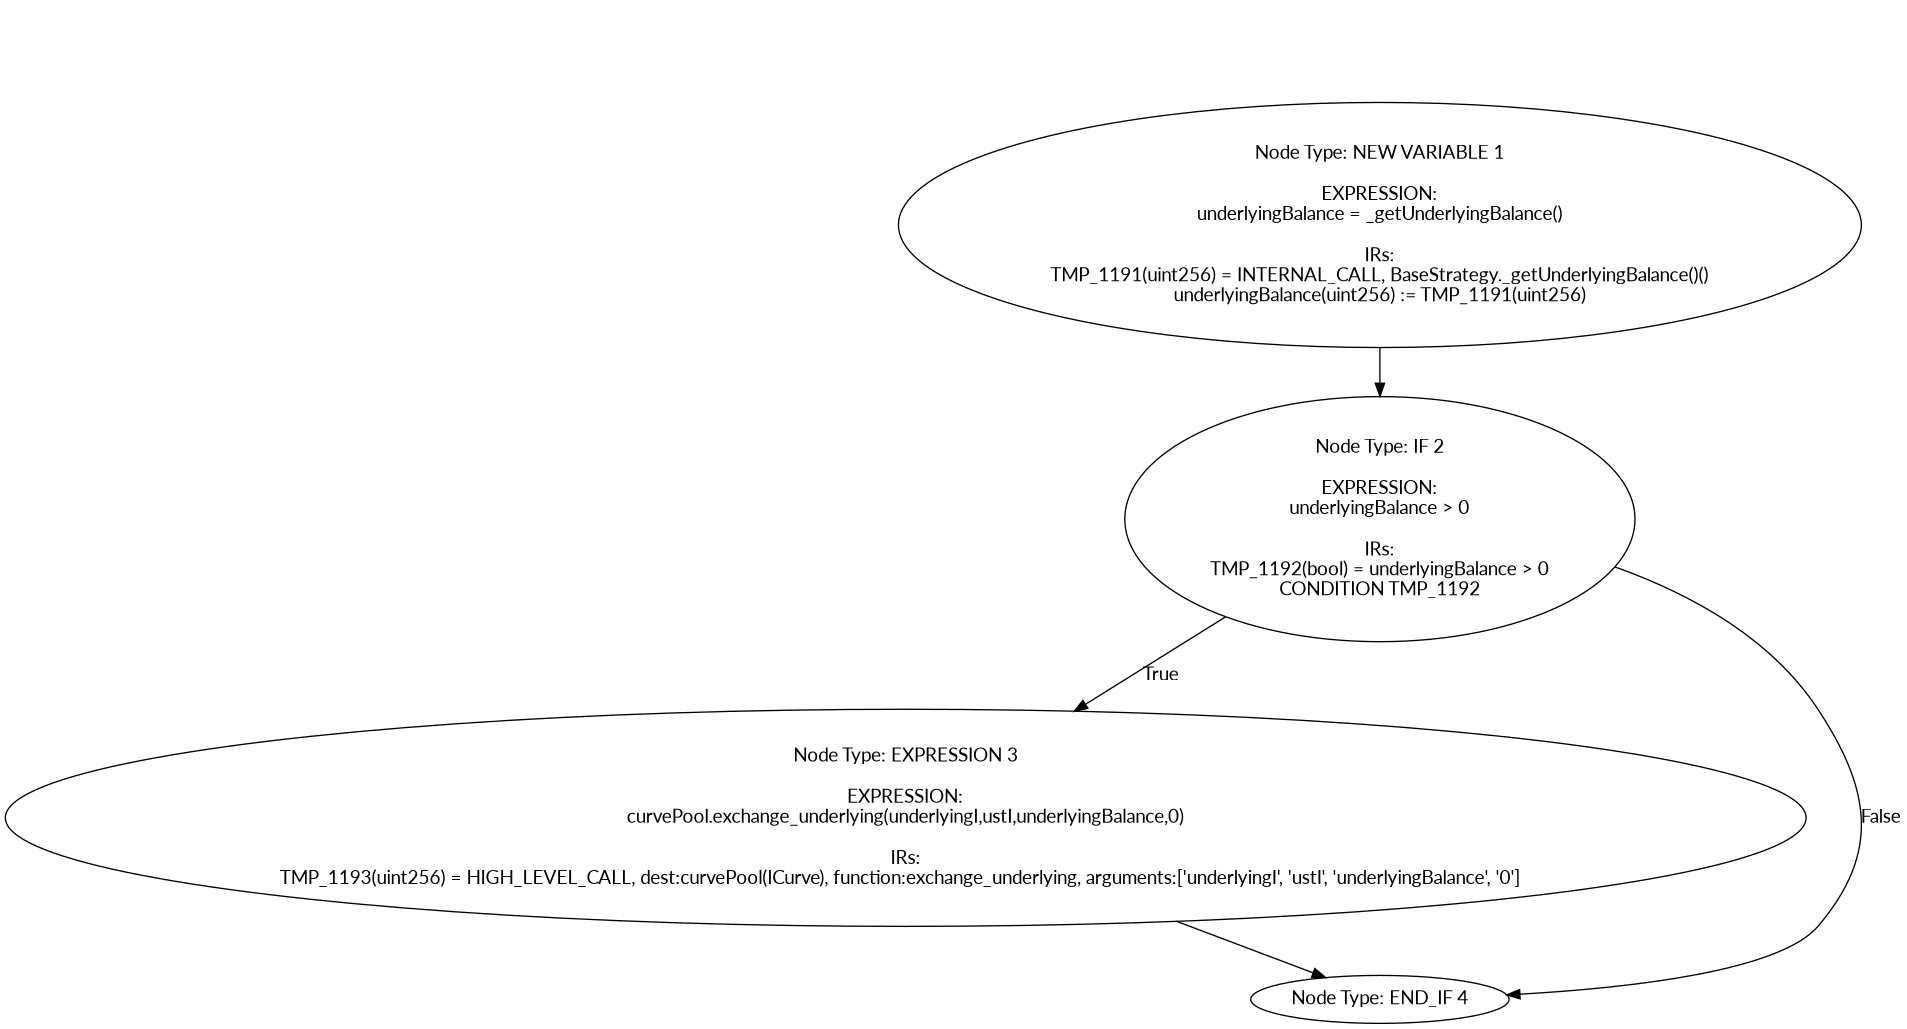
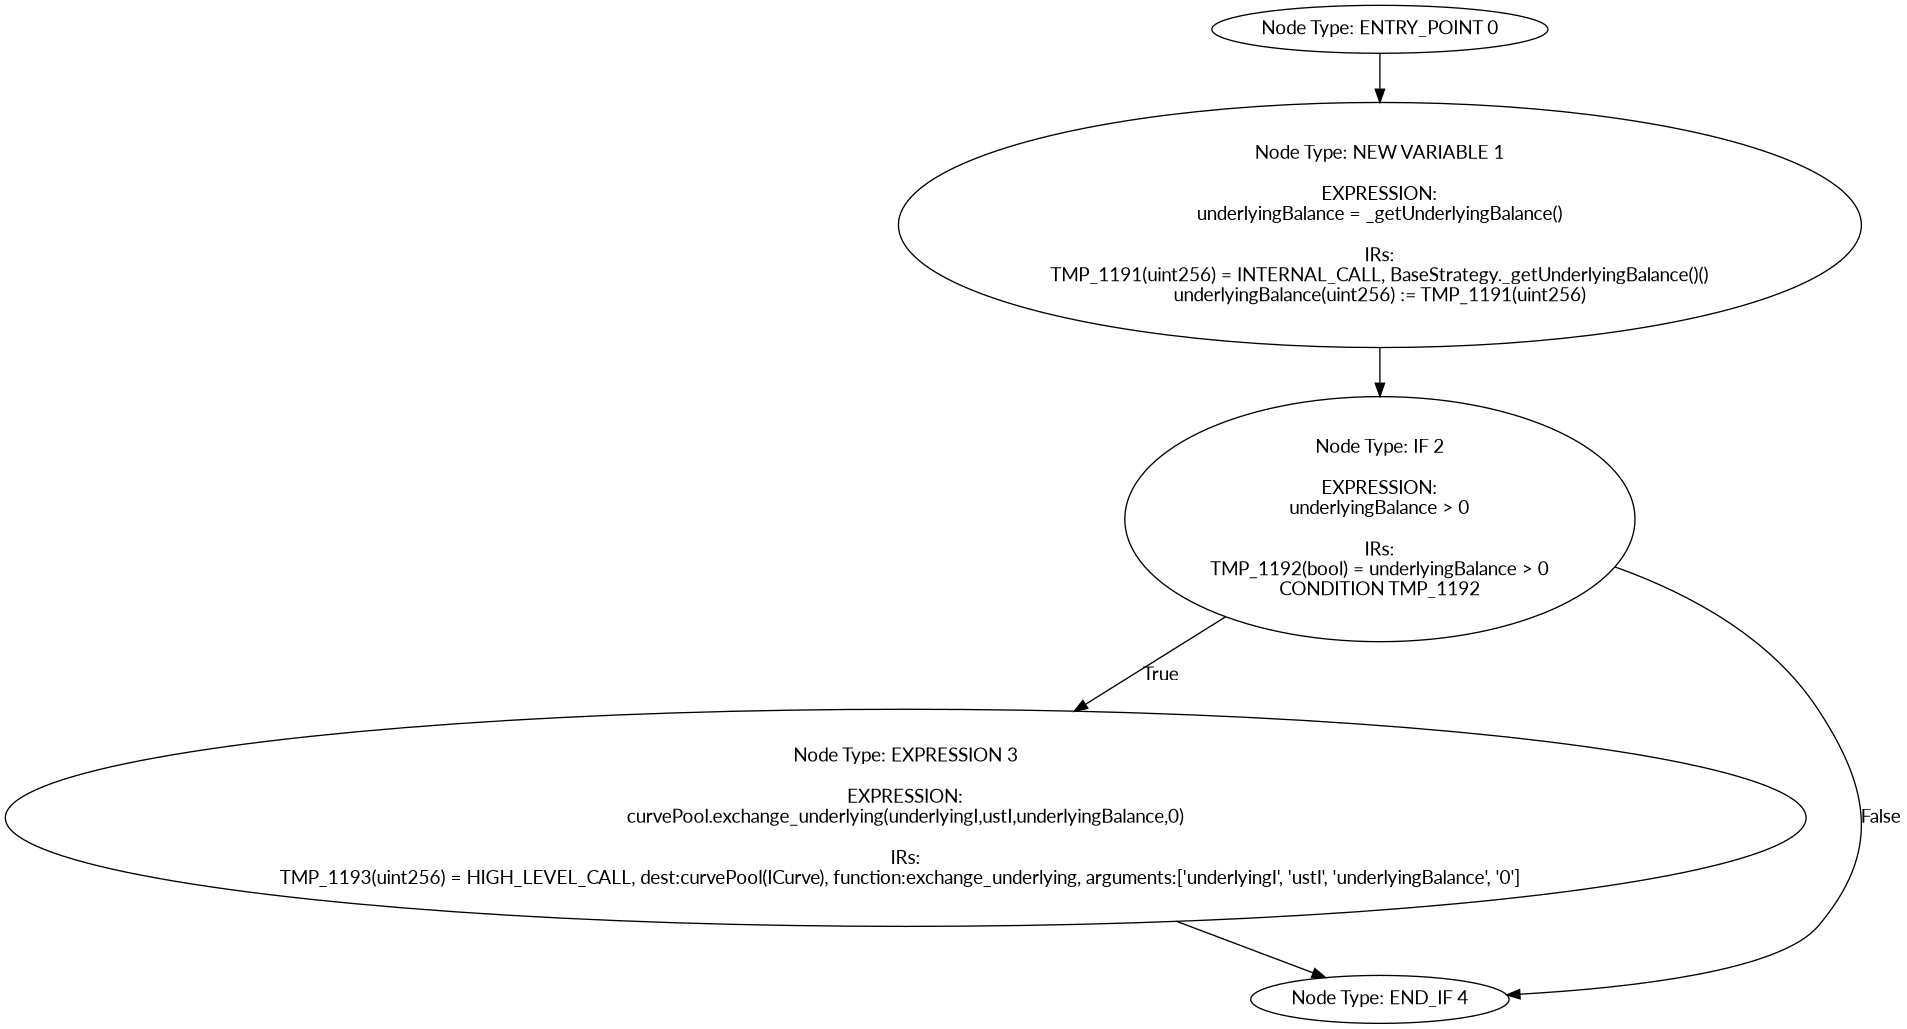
  digraph {
    fontname=Lato
    node [fontname=Lato]
    edge [fontname=Lato]
+   n1 [label="Node Type: ENTRY_POINT 0\n"]
    n2 [label="Node Type: NEW VARIABLE 1\n\nEXPRESSION:\nunderlyingBalance = _getUnderlyingBalance()\n\nIRs:\nTMP_1191(uint256) = INTERNAL_CALL, BaseStrategy._getUnderlyingBalance()()\nunderlyingBalance(uint256) := TMP_1191(uint256)"]
    n3 [label="Node Type: IF 2\n\nEXPRESSION:\nunderlyingBalance > 0\n\nIRs:\nTMP_1192(bool) = underlyingBalance > 0\nCONDITION TMP_1192"]
    n4 [label="Node Type: EXPRESSION 3\n\nEXPRESSION:\ncurvePool.exchange_underlying(underlyingI,ustI,underlyingBalance,0)\n\nIRs:\nTMP_1193(uint256) = HIGH_LEVEL_CALL, dest:curvePool(ICurve), function:exchange_underlying, arguments:['underlyingI', 'ustI', 'underlyingBalance', '0']  "]
    n5 [label="Node Type: END_IF 4\n"]
+   n1 -> n2
    n2 -> n3
    n3 -> n4 [label=True]
    n3 -> n5 [label=False]
    n4 -> n5
  }
